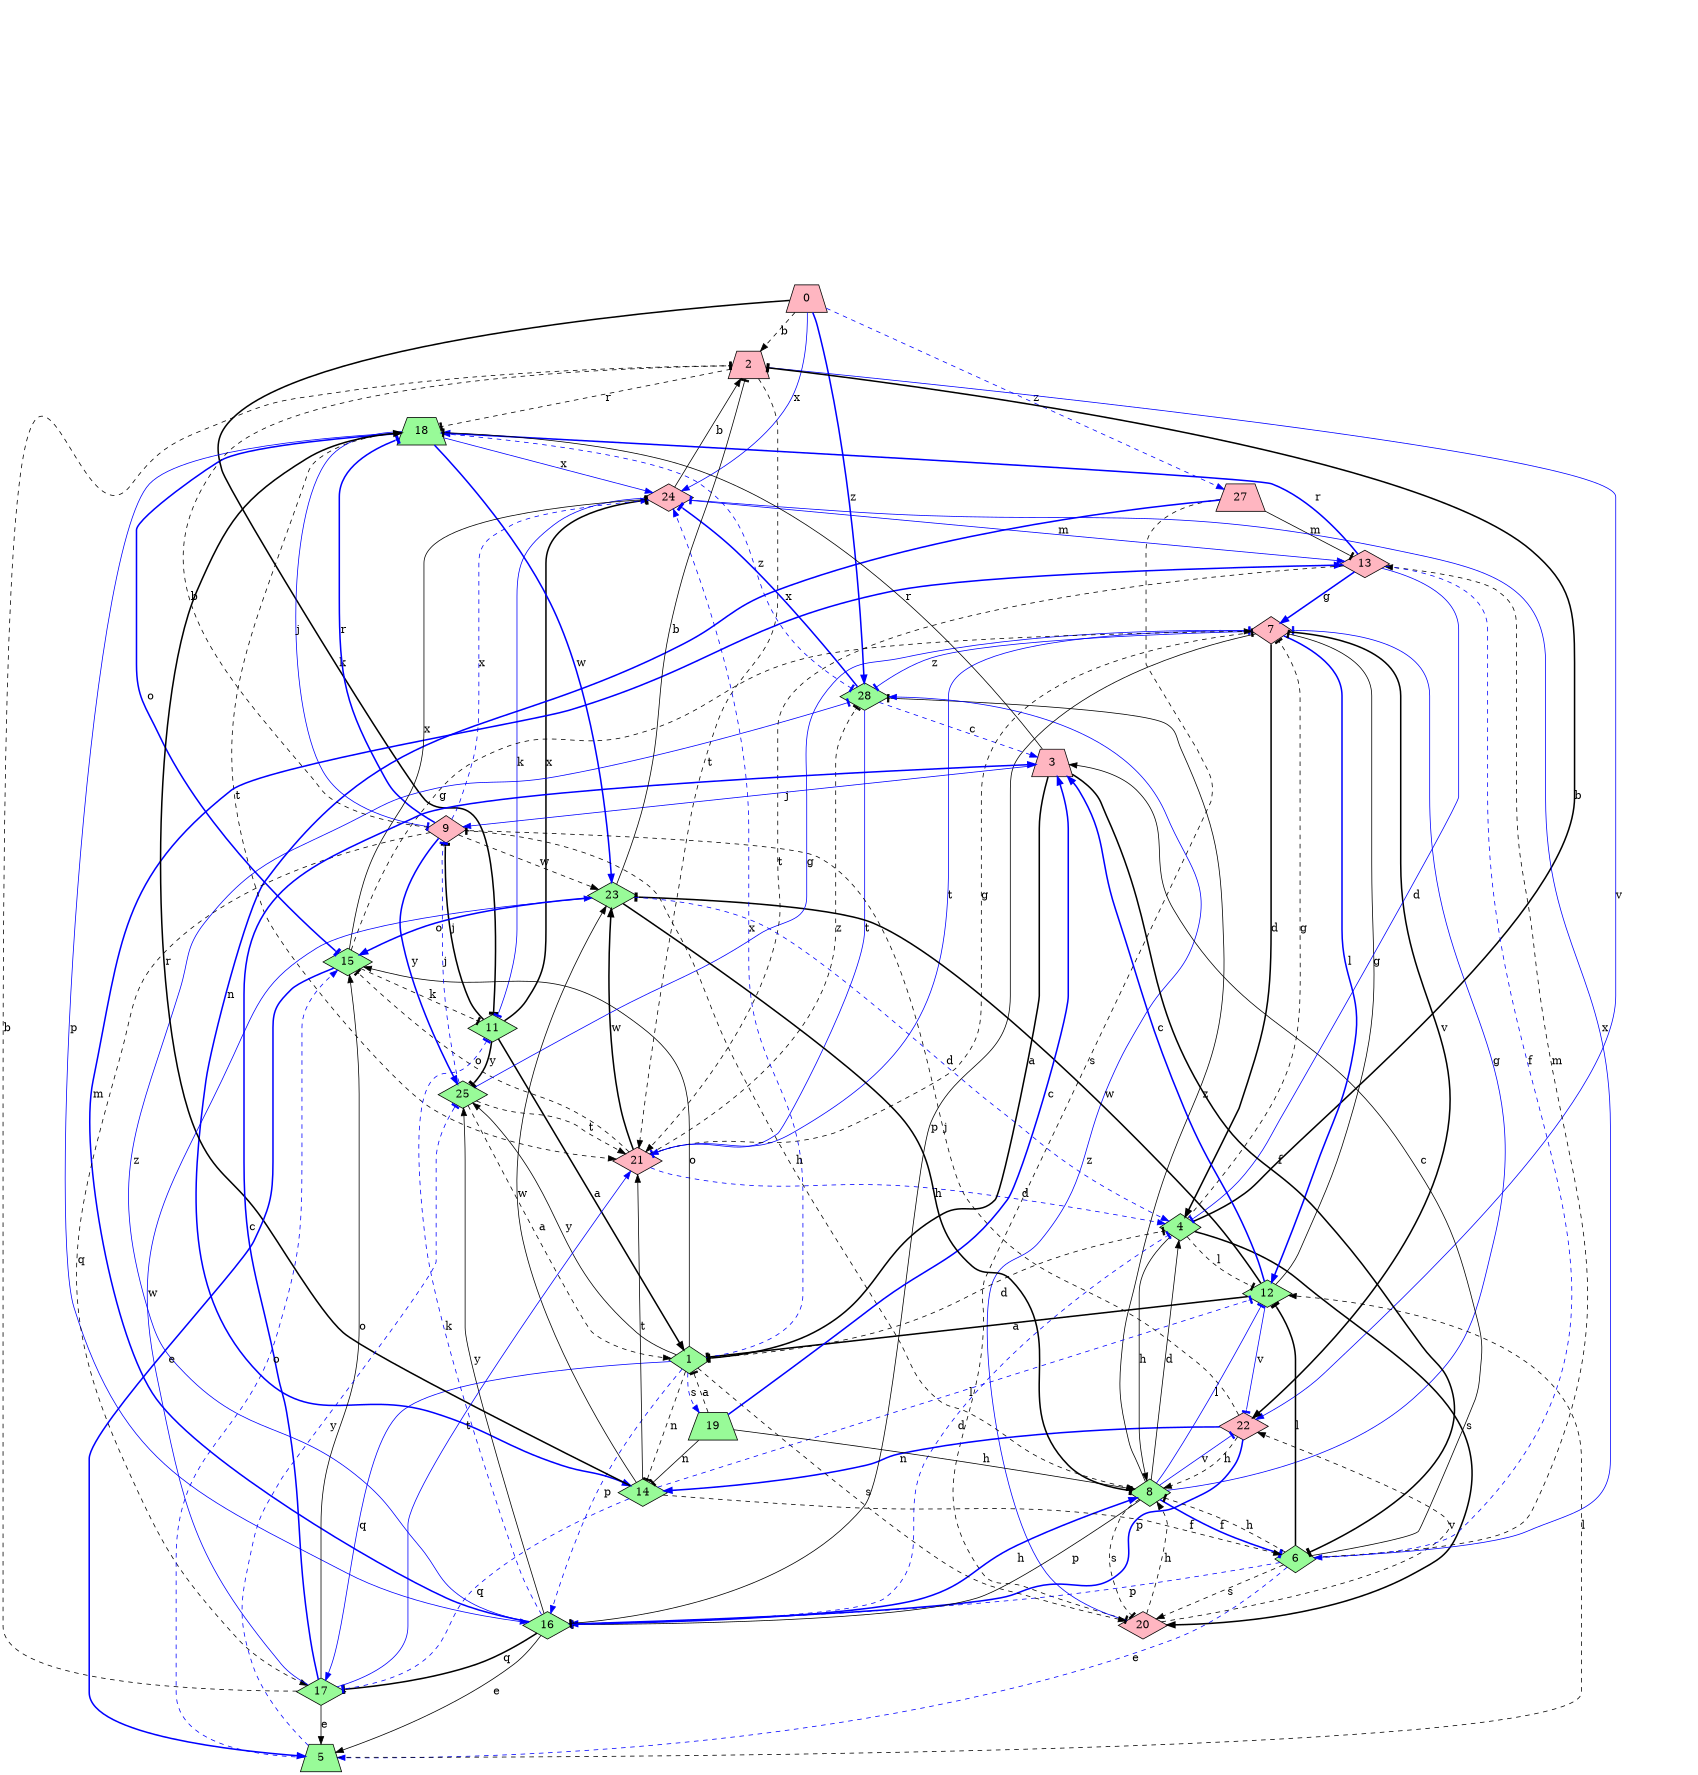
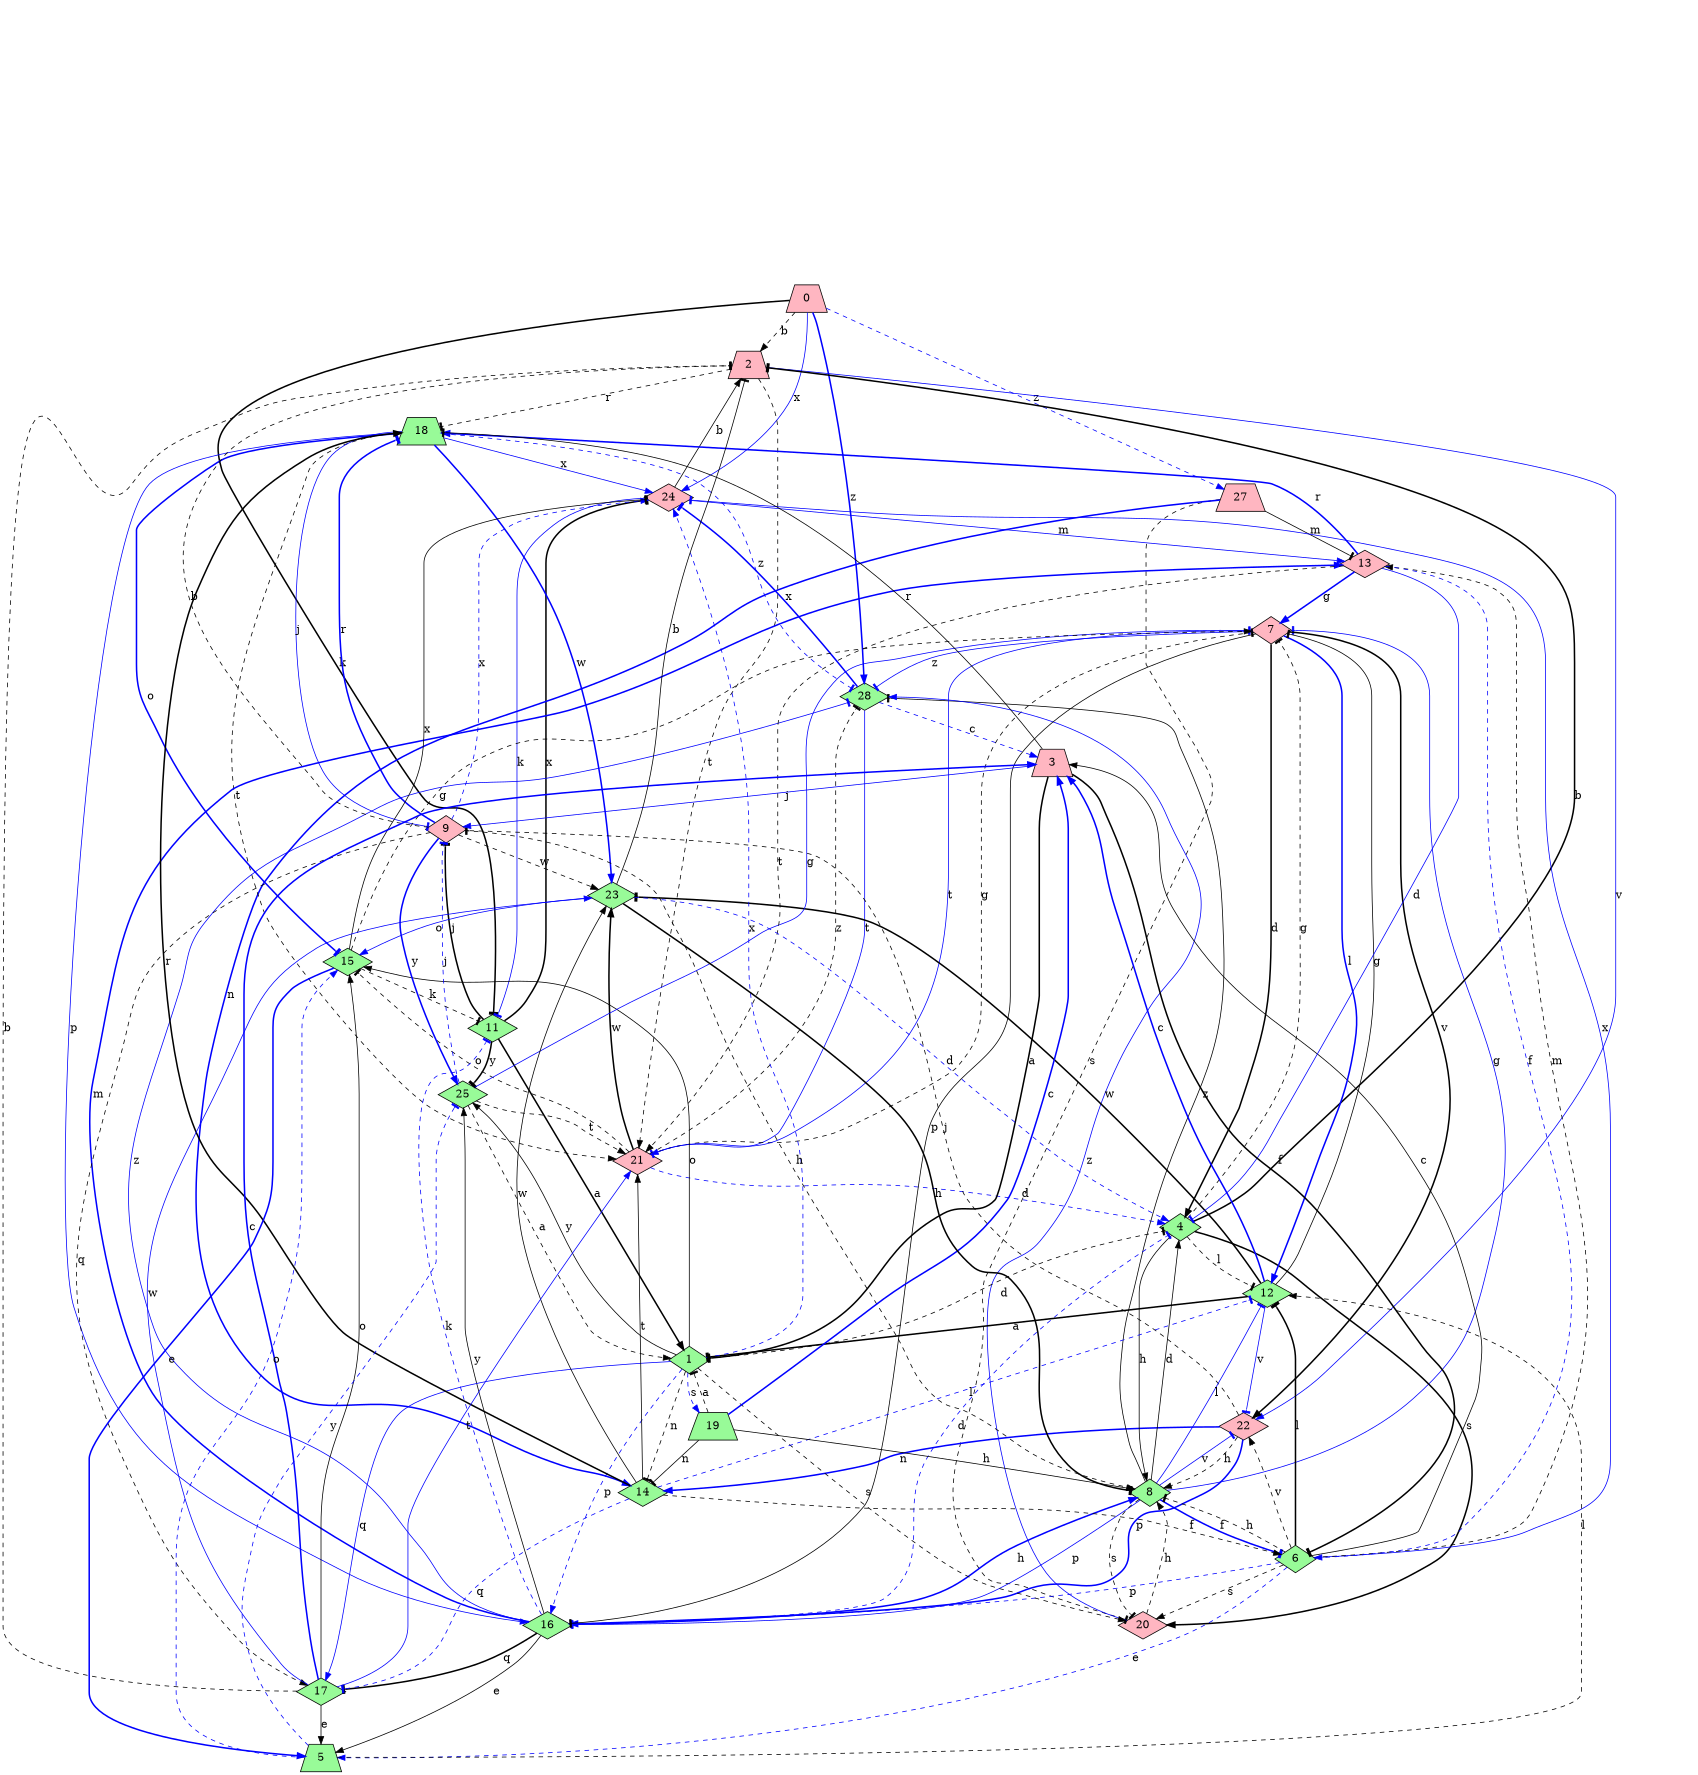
  strict digraph {
    fontname="DejaVu Serif"
    node [fillcolor=palegreen fontname="DejaVu Serif" shape=diamond style=filled]
    edge [arrowhead=normal color=black fontname="DejaVu Serif" style=dashed]
    0 [fillcolor=lightpink shape=trapezium]
    2 [fillcolor=lightpink shape=trapezium]
    11
    24 [fillcolor=lightpink]
    27 [fillcolor=lightpink shape=trapezium]
    28
    18 [shape=trapezium]
    21 [fillcolor=lightpink]
    22 [fillcolor=lightpink]
    8
    4
    16
    20 [fillcolor=lightpink]
    6
    7 [fillcolor=lightpink]
    12
    1
    25
    9 [fillcolor=lightpink]
    13 [fillcolor=lightpink]
    14
    3 [fillcolor=lightpink shape=trapezium]
    15
    17
    19 [shape=trapezium]
    23
    5 [shape=trapezium]
    0 -> 2 [label=b]
    0 -> 11 [arrowhead=tee label=k style=bold]
    0 -> 24 [color=blue label=x style=solid]
    0 -> 27 [color=blue label=z]
    0 -> 28 [color=blue label=z style=bold]
    2 -> 18 [arrowhead=tee label=r]
    2 -> 21 [label=t]
    2 -> 22 [color=blue label=v style=solid]
    11 -> 24 [arrowhead=tee label=x style=bold]
    11 -> 1 [label=a style=bold]
    11 -> 25 [arrowhead=tee label=y style=bold]
    11 -> 9 [arrowhead=tee label=j style=bold]
    24 -> 2 [label=b style=solid]
    24 -> 11 [arrowhead=tee color=blue label=k style=solid]
    24 -> 13 [color=blue label=m style=solid]
    27 -> 20 [arrowhead=tee label=s]
    27 -> 13 [arrowhead=tee label=m style=solid]
    27 -> 14 [color=blue label=n style=bold]
    28 -> 24 [arrowhead=tee color=blue label=x style=bold]
    28 -> 21 [arrowhead=tee color=blue label=t style=solid]
    28 -> 3 [color=blue label=c]
    18 -> 24 [color=blue label=x style=solid]
    18 -> 28 [arrowhead=tee color=blue label=z]
    18 -> 21 [label=t]
    18 -> 16 [color=blue label=p style=solid]
    18 -> 9 [arrowhead=tee color=blue label=j style=solid]
    18 -> 15 [arrowhead=tee color=blue label=o style=bold]
    18 -> 23 [color=blue label=w style=bold]
    21 -> 28 [arrowhead=tee label=z]
    21 -> 4 [color=blue label=d]
    21 -> 7 [arrowhead=tee label=g]
    21 -> 15 [arrowhead=tee label=o]
    21 -> 23 [label=w style=bold]
    22 -> 8 [label=h]
    22 -> 16 [color=blue label=p style=bold]
    22 -> 9 [arrowhead=tee label=j]
    22 -> 14 [color=blue label=n style=bold]
    8 -> 28 [arrowhead=tee label=z style=solid]
    8 -> 22 [arrowhead=tee color=blue label=v style=solid]
    8 -> 4 [label=d style=solid]
-   8 -> 16 [arrowhead=tee label=p style=solid]
+   8 -> 16 [arrowhead=tee color=blue label=p style=solid]
    8 -> 20 [arrowhead=tee label=s]
    8 -> 6 [arrowhead=tee color=blue label=f style=bold]
    8 -> 7 [arrowhead=tee color=blue label=g style=solid]
    8 -> 12 [arrowhead=tee color=blue label=l style=solid]
    4 -> 2 [arrowhead=tee label=b style=bold]
    4 -> 8 [label=h style=solid]
    4 -> 20 [label=s style=bold]
    4 -> 7 [arrowhead=tee label=g]
    4 -> 12 [arrowhead=tee label=l]
    16 -> 11 [arrowhead=tee color=blue label=k]
    16 -> 28 [arrowhead=tee color=blue label=z style=solid]
    16 -> 8 [color=blue label=h style=bold]
    16 -> 4 [arrowhead=tee color=blue label=d]
    16 -> 25 [label=y style=solid]
    16 -> 13 [color=blue label=m style=bold]
    16 -> 17 [arrowhead=tee label=q style=bold]
    16 -> 5 [label=e style=solid]
    20 -> 28 [color=blue label=z style=solid]
    20 -> 8 [label=h]
    6 -> 24 [arrowhead=tee color=blue label=x style=solid]
-   20 -> 22 [label=v]
+   6 -> 22 [label=v]
    6 -> 8 [arrowhead=tee label=h]
    6 -> 16 [arrowhead=tee color=blue label=p]
    6 -> 20 [label=s]
    6 -> 12 [arrowhead=tee label=l style=bold]
    6 -> 13 [label=m]
    6 -> 3 [label=c style=solid]
    6 -> 5 [color=blue label=e]
    7 -> 28 [arrowhead=tee color=blue label=z style=solid]
    7 -> 21 [color=blue label=t style=solid]
    7 -> 22 [label=v style=bold]
    7 -> 4 [label=d style=bold]
    7 -> 16 [arrowhead=tee label=p style=solid]
    7 -> 12 [color=blue label=l style=bold]
    12 -> 22 [arrowhead=tee color=blue label=v style=solid]
    12 -> 7 [arrowhead=tee label=g style=solid]
    12 -> 1 [arrowhead=tee label=a style=bold]
    12 -> 3 [color=blue label=c style=bold]
    12 -> 23 [arrowhead=tee label=w style=bold]
    1 -> 24 [color=blue label=x]
    1 -> 4 [arrowhead=tee label=d]
    1 -> 16 [color=blue label=p]
    1 -> 20 [label=s]
    1 -> 25 [label=y style=solid]
    1 -> 14 [arrowhead=tee label=n]
    1 -> 15 [label=o style=solid]
    1 -> 17 [color=blue label=q style=solid]
    1 -> 19 [color=blue label=s]
    25 -> 21 [label=t]
    25 -> 7 [arrowhead=tee color=blue label=g style=solid]
    25 -> 1 [label=a]
    25 -> 9 [arrowhead=tee color=blue label=j]
    9 -> 2 [arrowhead=tee label=b]
    9 -> 24 [color=blue label=x]
    9 -> 18 [arrowhead=tee color=blue label=r style=bold]
    9 -> 8 [label=h]
    9 -> 25 [color=blue label=y style=bold]
    9 -> 17 [label=q]
    9 -> 23 [label=w]
    13 -> 18 [color=blue label=r style=bold]
    13 -> 21 [label=t]
    13 -> 4 [arrowhead=tee color=blue label=d style=solid]
    13 -> 6 [color=blue label=f]
    13 -> 7 [color=blue label=g style=bold]
    14 -> 18 [label=r style=bold]
    14 -> 21 [label=t style=solid]
    14 -> 6 [label=f]
    14 -> 12 [arrowhead=tee color=blue label=l]
    14 -> 17 [arrowhead=tee color=blue label=q]
    14 -> 23 [label=w style=solid]
    3 -> 18 [arrowhead=tee label=r style=solid]
    3 -> 6 [arrowhead=tee label=f style=bold]
    3 -> 1 [arrowhead=tee label=a style=bold]
    3 -> 9 [color=blue label=j style=solid]
    15 -> 11 [arrowhead=tee label=k]
    15 -> 24 [arrowhead=tee label=x style=solid]
    15 -> 7 [label=g]
    15 -> 5 [color=blue label=e style=bold]
    17 -> 2 [arrowhead=tee label=b]
    17 -> 21 [color=blue label=t style=solid]
    17 -> 3 [color=blue label=c style=bold]
    17 -> 15 [label=o style=solid]
    17 -> 23 [color=blue label=w style=solid]
    17 -> 5 [label=e style=solid]
    19 -> 8 [label=h style=solid]
    19 -> 1 [arrowhead=tee label=a]
    19 -> 14 [arrowhead=tee label=n style=solid]
    19 -> 3 [color=blue label=c style=bold]
    23 -> 2 [arrowhead=tee label=b style=solid]
    23 -> 8 [arrowhead=tee label=h style=bold]
    23 -> 4 [color=blue label=d]
-   23 -> 15 [color=blue label=o style=bold]
+   23 -> 15 [color=blue label=o style=solid]
    5 -> 12 [label=l]
    5 -> 25 [arrowhead=tee color=blue label=y]
    5 -> 15 [color=blue label=o]
  }
